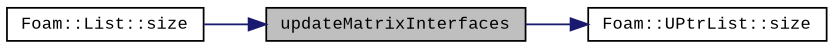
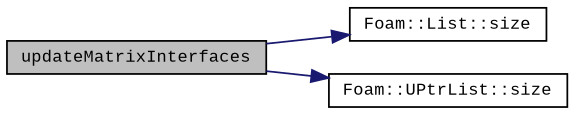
  digraph {
    fontname="Liberation Mono"
    rankdir=LR
    node [color=black fontname="Liberation Mono" fontsize=10 shape=record]
    edge [color=midnightblue fontname="Liberation Mono" fontsize=10 labelfontname=Helvetica labelfontsize=10 style=solid]
    n1 [fillcolor=grey75 fontcolor=black height=0.2 label=updateMatrixInterfaces style=filled width=0.4]
    n2 [height=0.2 label="Foam::List::size" width=0.4]
    n3 [height=0.2 label="Foam::UPtrList::size" width=0.4]
-   n2 -> n1
+   n1 -> n2
    n1 -> n3
  }
